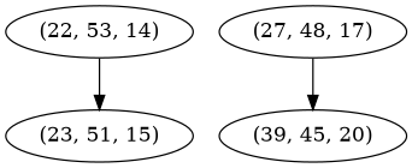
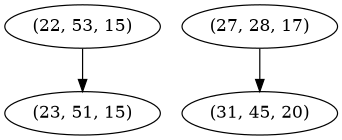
  digraph {
-   "(22, 53, 14)"
+   "(22, 53, 14)" [label="(22, 53, 15)"]
    "(23, 51, 15)"
-   "(27, 48, 17)"
-   "(31, 45, 20)" [label="(39, 45, 20)"]
+   "(27, 48, 17)" [label="(27, 28, 17)"]
+   "(31, 45, 20)"
    "(22, 53, 14)" -> "(23, 51, 15)"
    "(27, 48, 17)" -> "(31, 45, 20)"
  }
